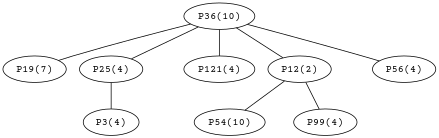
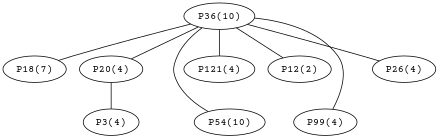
  graph {
    fontname="Courier Prime"
    node [fontname="Courier Prime"]
    edge [fontname="Courier Prime"]
    "P36(10)"
-   "P19(7)"
-   "P20(4)" [label="P25(4)"]
+   "P19(7)" [label="P18(7)"]
+   "P20(4)"
    "P54(10)"
    n5 [label="P121(4)"]
    n6 [label="P99(4)"]
    "P12(2)"
-   "P56(4)"
+   "P56(4)" [label="P26(4)"]
    "P3(4)"
    "P36(10)" -- "P19(7)"
    "P36(10)" -- "P20(4)"
-   "P12(2)" -- "P54(10)"
+   "P36(10)" -- "P54(10)"
    "P36(10)" -- n5
-   "P12(2)" -- n6
+   "P36(10)" -- n6
    "P36(10)" -- "P12(2)"
    "P36(10)" -- "P56(4)"
    "P20(4)" -- "P3(4)"
  }
